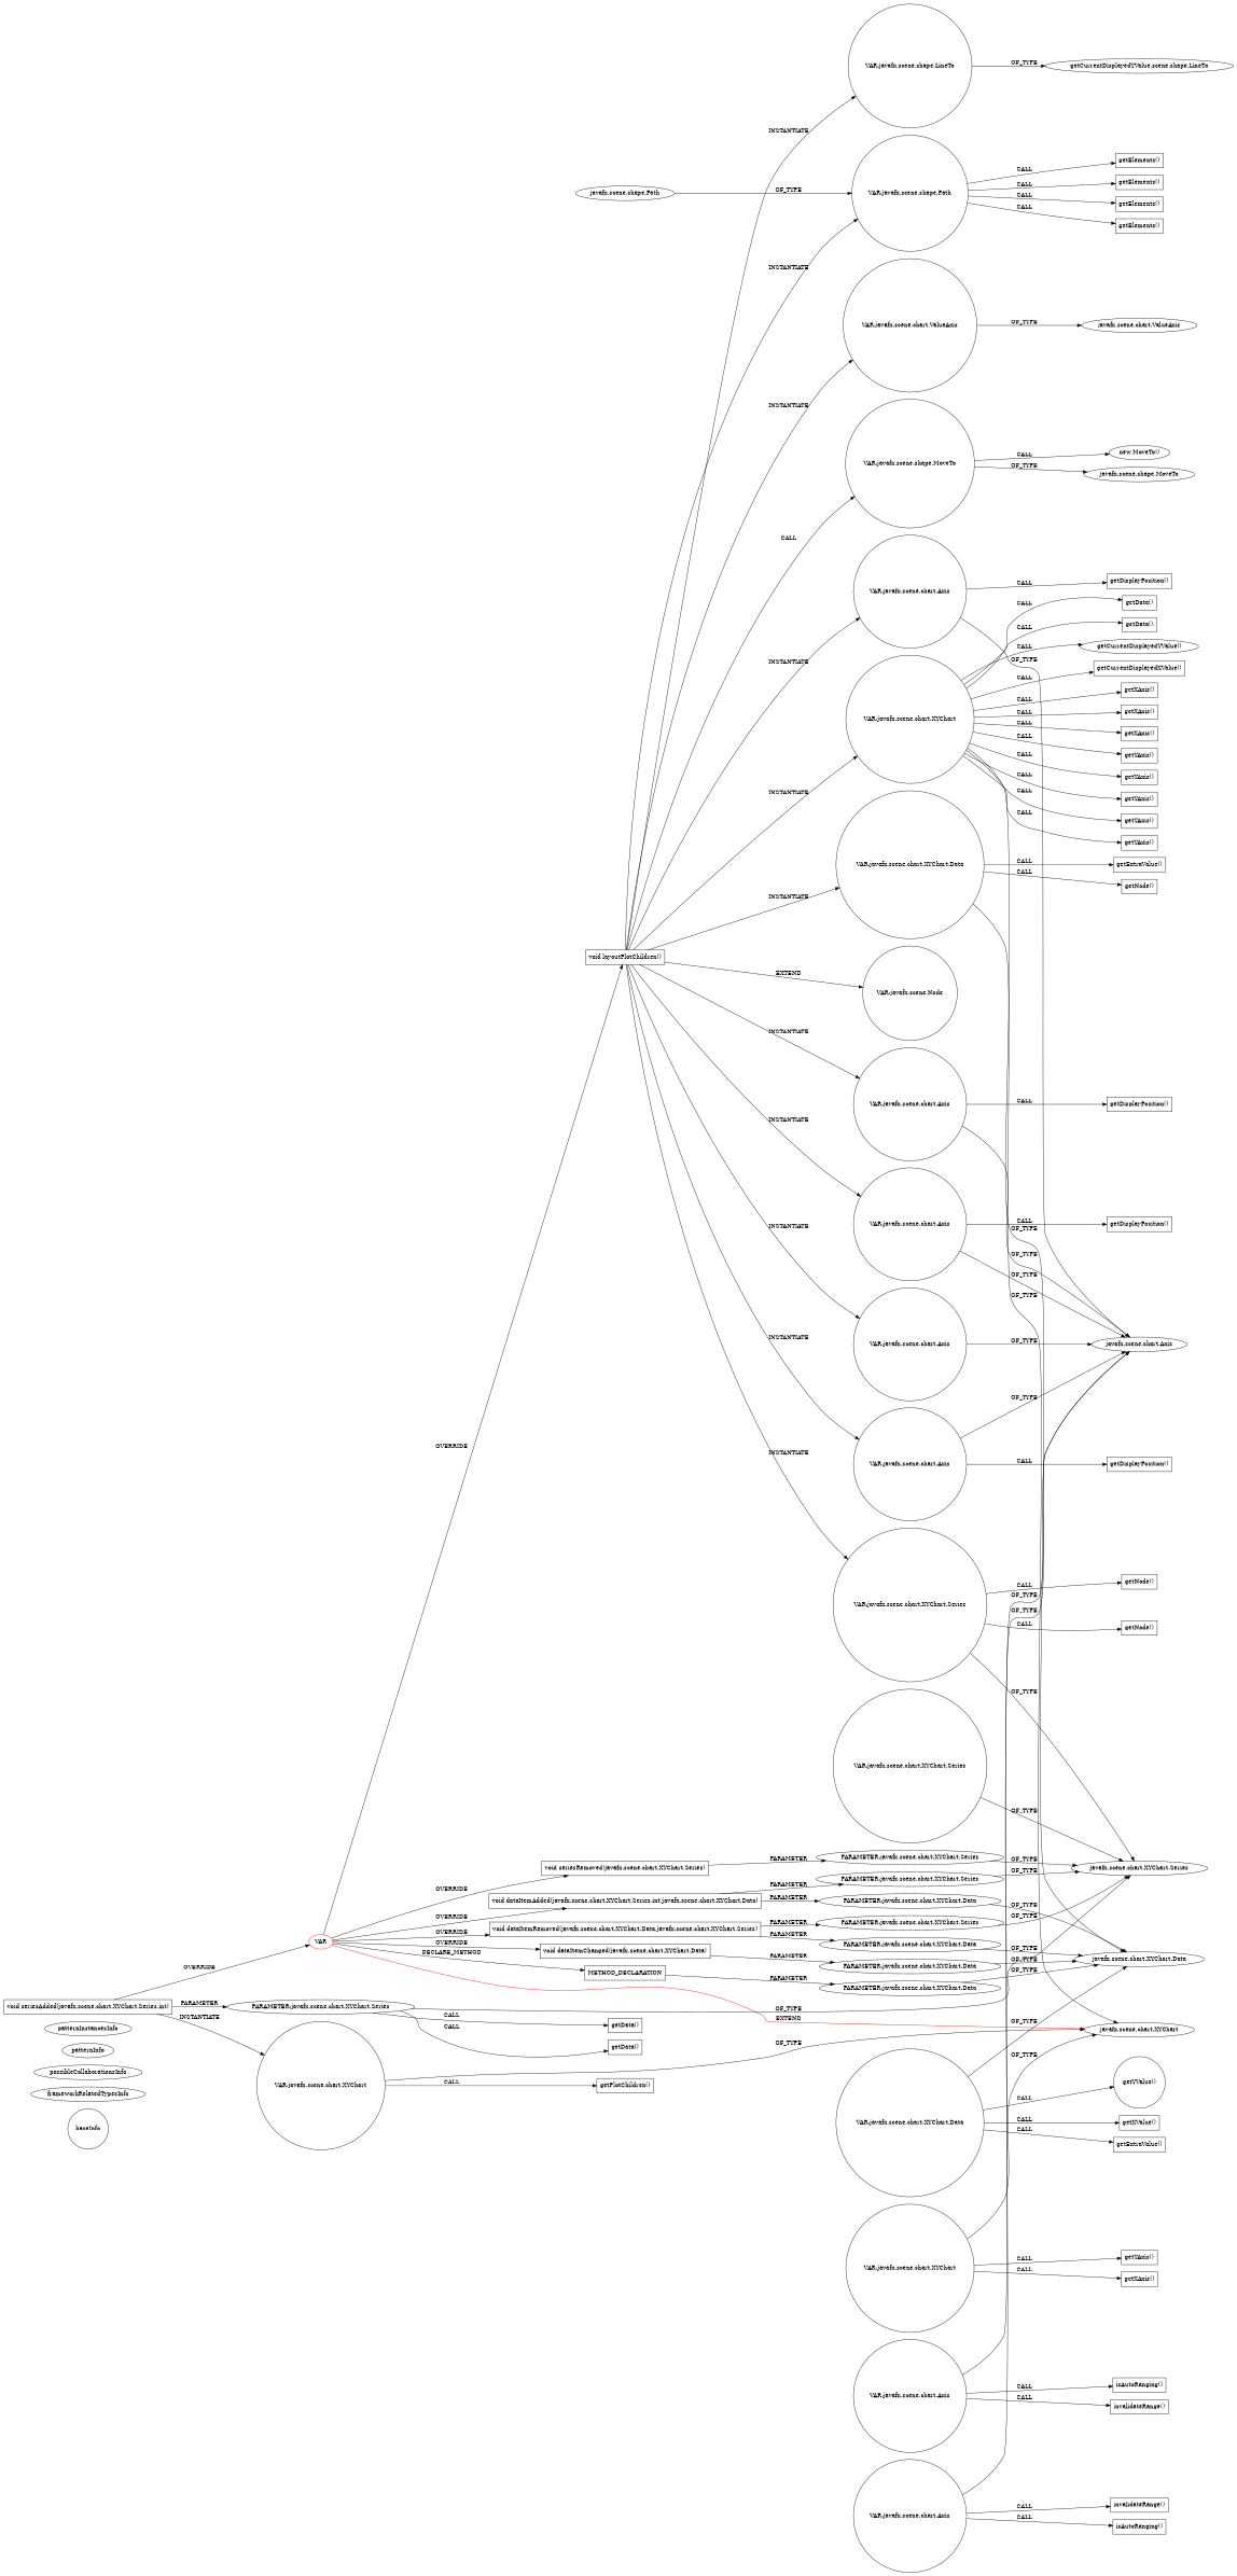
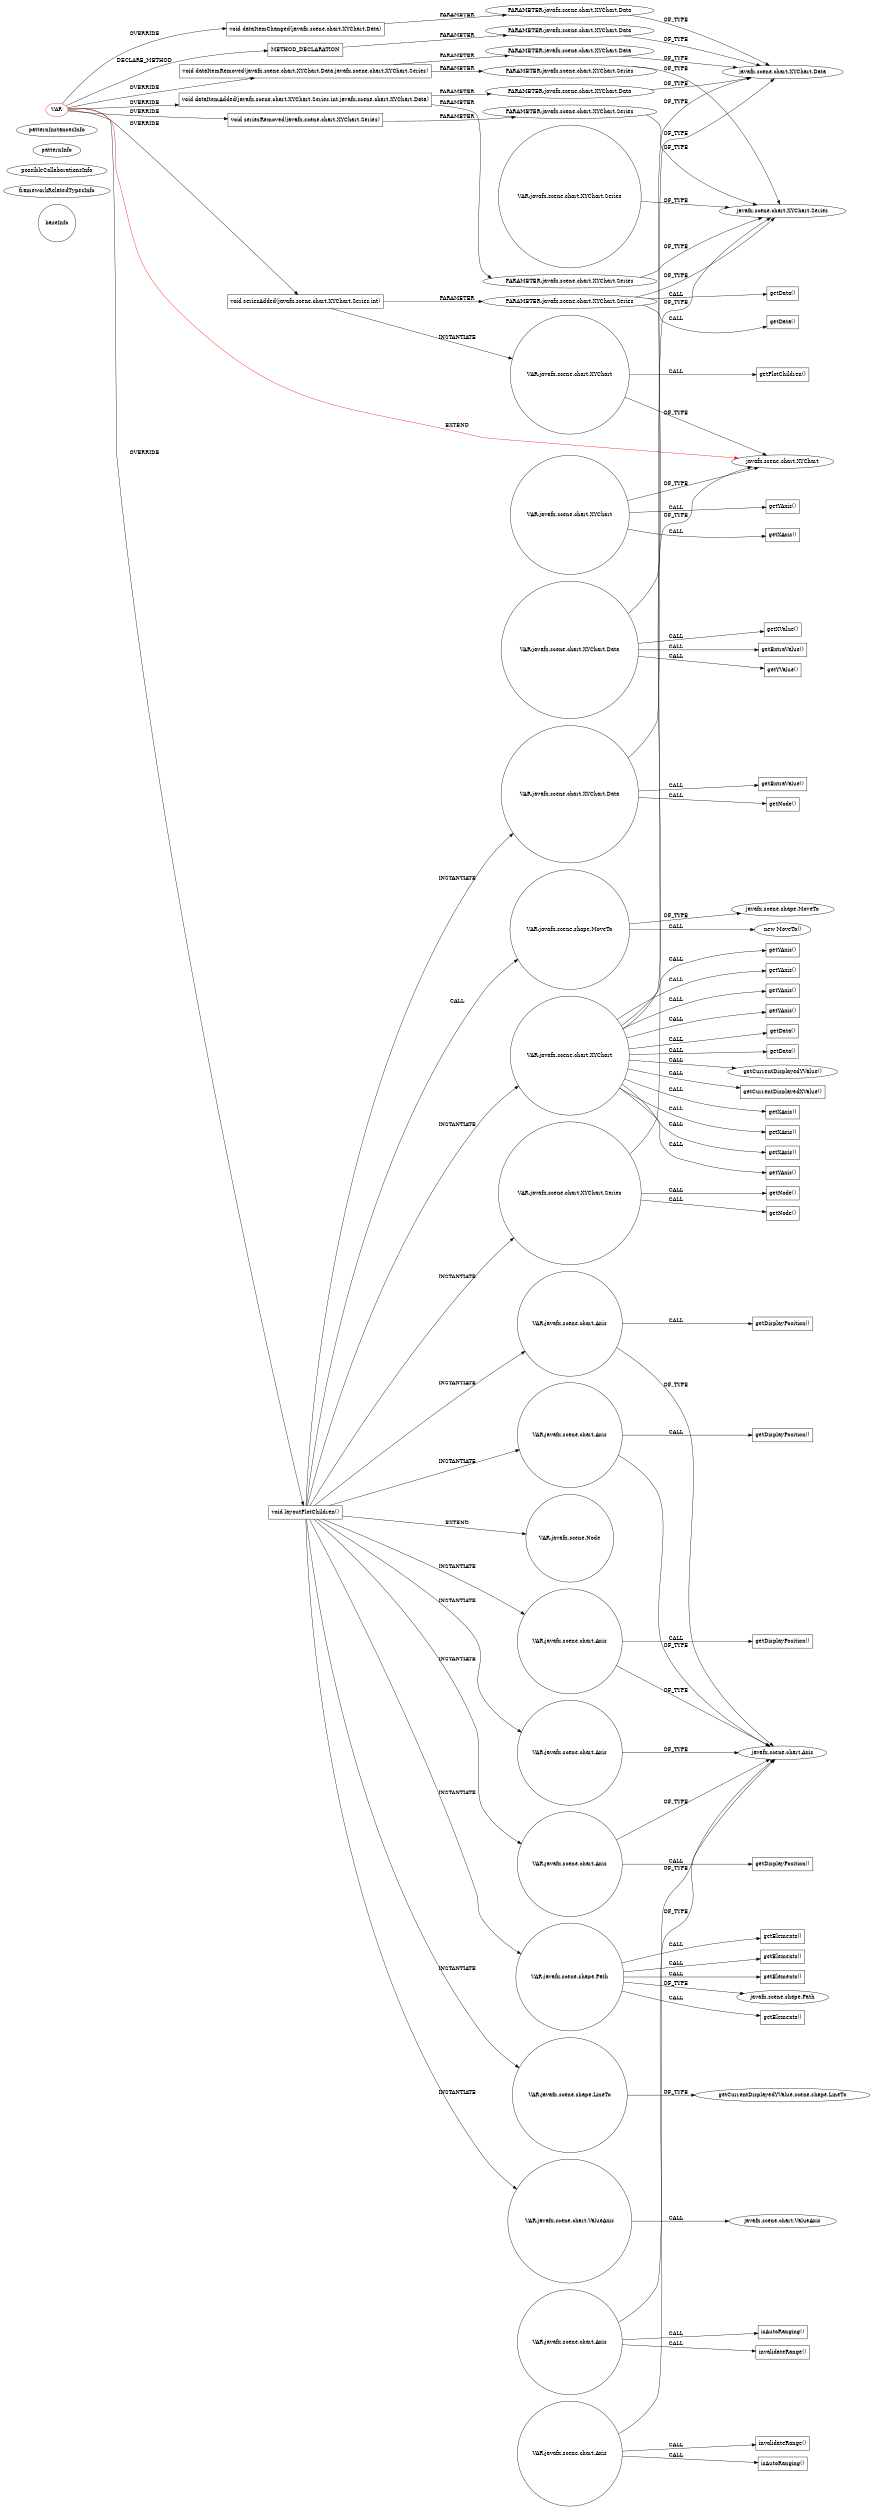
  digraph {
    rankdir=LR
    node [shape=box isFrameworkType=false vertexType=INSIDE_CALL]
    baseInfo [category=pattern graphId=3466 isAnonymous=false possibleRelation=false shape=circle isFrameworkType="" vertexType=""]
    frameworkRelatedTypesInfo [0="javafx.scene.chart.XYChart" shape="" isFrameworkType="" vertexType=""]
    possibleCollaborationsInfo [shape="" isFrameworkType="" vertexType=""]
    patternInfo [frequency=2.0 patternRootClient=0 shape="" isFrameworkType="" vertexType=""]
    patternInstancesInfo [0="LichuanLu-ShunUI-FX~/LichuanLu-ShunUI-FX/ShunUI-FX-master/src/view/chart/StackedBarChart.java~StackedBarChart~811" 1="TomaszKorecki-InvestorAssistant~/TomaszKorecki-InvestorAssistant/InvestorAssistant-master/Investor's assistant/src/investor/charts/CandleChart.java~CandleStickChart~1473" shape="" isFrameworkType="" vertexType=""]
    n6 [label="PARAMETER:javafx.scene.chart.XYChart.Data" vertexType=PARAMETER_DECLARATION shape=""]
    n7 [label="javafx.scene.chart.XYChart.Data" vertexType=FRAMEWORK_CLASS_TYPE shape=""]
    n8 [label=METHOD_DECLARATION vertexType=CLIENT_METHOD_DECLARATION]
    n9 [color=red label=VAR vertexType=ROOT_CLIENT_CLASS_DECLARATION shape=""]
    n10 [label="void dataItemAdded(javafx.scene.chart.XYChart.Series,int,javafx.scene.chart.XYChart.Data)" vertexType=OVERRIDING_METHOD_DECLARATION]
    n11 [label="void seriesAdded(javafx.scene.chart.XYChart.Series,int)" vertexType=OVERRIDING_METHOD_DECLARATION]
    n12 [label="void dataItemRemoved(javafx.scene.chart.XYChart.Data,javafx.scene.chart.XYChart.Series)" vertexType=OVERRIDING_METHOD_DECLARATION]
    n13 [label="void layoutPlotChildren()" vertexType=OVERRIDING_METHOD_DECLARATION]
    n14 [label="void seriesRemoved(javafx.scene.chart.XYChart.Series)" vertexType=OVERRIDING_METHOD_DECLARATION]
    n15 [label="javafx.scene.chart.XYChart" vertexType=FRAMEWORK_CLASS_TYPE shape=""]
    n16 [label="void dataItemChanged(javafx.scene.chart.XYChart.Data)" vertexType=OVERRIDING_METHOD_DECLARATION]
    n17 [label="PARAMETER:javafx.scene.chart.XYChart.Series" vertexType=PARAMETER_DECLARATION shape=""]
    n18 [label="PARAMETER:javafx.scene.chart.XYChart.Data" vertexType=PARAMETER_DECLARATION shape=""]
    n19 [label="PARAMETER:javafx.scene.chart.XYChart.Series" vertexType=PARAMETER_DECLARATION shape=""]
    n20 [label="VAR:javafx.scene.chart.XYChart" shape=circle vertexType=VARIABLE_EXPRESION]
    n21 [label="PARAMETER:javafx.scene.chart.XYChart.Series" vertexType=PARAMETER_DECLARATION shape=""]
    n22 [label="PARAMETER:javafx.scene.chart.XYChart.Data" vertexType=PARAMETER_DECLARATION shape=""]
    n23 [label="VAR:javafx.scene.shape.Path" shape=circle vertexType=VARIABLE_EXPRESION]
    n24 [label="VAR:javafx.scene.shape.LineTo" shape=circle vertexType=VARIABLE_EXPRESION]
    n25 [label="VAR:javafx.scene.chart.ValueAxis" shape=circle vertexType=VARIABLE_EXPRESION]
    n26 [label="VAR:javafx.scene.shape.MoveTo" shape=circle vertexType=VARIABLE_EXPRESION]
    n27 [label="VAR:javafx.scene.chart.XYChart.Series" shape=circle vertexType=VARIABLE_EXPRESION]
    n28 [label="VAR:javafx.scene.chart.XYChart" shape=circle vertexType=VARIABLE_EXPRESION]
    n29 [label="VAR:javafx.scene.chart.XYChart.Data" shape=circle vertexType=VARIABLE_EXPRESION]
    n30 [label="VAR:javafx.scene.Node" shape=circle vertexType=VARIABLE_EXPRESION]
    n31 [label="VAR:javafx.scene.chart.Axis" shape=circle vertexType=VARIABLE_EXPRESION]
    n32 [label="VAR:javafx.scene.chart.Axis" shape=circle vertexType=VARIABLE_EXPRESION]
    n33 [label="VAR:javafx.scene.chart.Axis" shape=circle vertexType=VARIABLE_EXPRESION]
    n34 [label="VAR:javafx.scene.chart.Axis" shape=circle vertexType=VARIABLE_EXPRESION]
    n35 [label="VAR:javafx.scene.chart.Axis" shape=circle vertexType=VARIABLE_EXPRESION]
    n36 [label="PARAMETER:javafx.scene.chart.XYChart.Series" vertexType=PARAMETER_DECLARATION shape=""]
    n37 [label="PARAMETER:javafx.scene.chart.XYChart.Data" vertexType=PARAMETER_DECLARATION shape=""]
    n38 [label="javafx.scene.chart.XYChart.Series" vertexType=FRAMEWORK_CLASS_TYPE shape=""]
    n39 [label="getData()"]
    n40 [label="getData()"]
    n41 [label="getPlotChildren()"]
    n42 [label="javafx.scene.shape.Path" vertexType=FRAMEWORK_CLASS_TYPE shape=""]
    n43 [label="getElements()"]
    n44 [label="getElements()"]
    n45 [label="getElements()"]
    n46 [label="getElements()"]
    n47 [label="getCurrentDisplayedYValue.scene.shape.LineTo" vertexType=FRAMEWORK_CLASS_TYPE shape=""]
    n48 [label="javafx.scene.chart.ValueAxis" vertexType=FRAMEWORK_CLASS_TYPE shape=""]
    n49 [label="new MoveTo()" vertexType=CONSTRUCTOR_CALL shape=""]
    n50 [label="javafx.scene.shape.MoveTo" vertexType=FRAMEWORK_CLASS_TYPE shape=""]
    n51 [label="getNode()"]
    n52 [label="getNode()"]
    n53 [label="getYAxis()"]
    n54 [label="getYAxis()"]
    n55 [label="getYAxis()"]
    n56 [label="getYAxis()"]
    n57 [label="getYAxis()"]
    n58 [label="getData()"]
    n59 [label="getData()"]
    n60 [label="getCurrentDisplayedYValue()" shape=ellipse]
    n61 [label="getCurrentDisplayedXValue()"]
    n62 [label="getXAxis()"]
    n63 [label="getXAxis()"]
    n64 [label="getXAxis()"]
    n65 [label="getExtraValue()"]
    n66 [label="getNode()"]
    n67 [label="javafx.scene.chart.Axis" vertexType=FRAMEWORK_CLASS_TYPE shape=""]
    n68 [label="getDisplayPosition()"]
    n69 [label="getDisplayPosition()"]
    n70 [label="getDisplayPosition()"]
    n71 [label="getDisplayPosition()"]
    n72 [label="VAR:javafx.scene.chart.XYChart.Series" shape=circle vertexType=VARIABLE_EXPRESION]
    n73 [label="VAR:javafx.scene.chart.XYChart.Data" shape=circle vertexType=VARIABLE_EXPRESION]
    n74 [label="getExtraValue()"]
-   n75 [label="getYValue()" shape=circle]
+   n75 [label="getYValue()"]
    n76 [label="getXValue()"]
    n77 [label="VAR:javafx.scene.chart.XYChart" shape=circle vertexType=VARIABLE_EXPRESION]
    n78 [label="getYAxis()"]
    n79 [label="getXAxis()"]
    n80 [label="VAR:javafx.scene.chart.Axis" shape=circle vertexType=VARIABLE_EXPRESION]
    n81 [label="isAutoRanging()"]
    n82 [label="invalidateRange()"]
    n83 [label="VAR:javafx.scene.chart.Axis" shape=circle vertexType=VARIABLE_EXPRESION]
    n84 [label="isAutoRanging()"]
    n85 [label="invalidateRange()"]
    n6 -> n7 [label=OF_TYPE]
    n8 -> n6 [label=PARAMETER]
    n9 -> n8 [label=DECLARE_METHOD]
    n9 -> n10 [label=OVERRIDE]
-   n11 -> n9 [label=OVERRIDE]
+   n9 -> n11 [label=OVERRIDE]
    n9 -> n12 [label=OVERRIDE]
    n9 -> n13 [label=OVERRIDE]
    n9 -> n14 [label=OVERRIDE]
    n9 -> n15 [color=red label=EXTEND]
    n9 -> n16 [label=OVERRIDE]
    n10 -> n17 [label=PARAMETER]
    n10 -> n18 [label=PARAMETER]
    n11 -> n19 [label=PARAMETER]
    n11 -> n20 [label=INSTANTIATE]
    n12 -> n21 [label=PARAMETER]
    n12 -> n22 [label=PARAMETER]
    n13 -> n23 [label=INSTANTIATE]
    n13 -> n24 [label=INSTANTIATE]
    n13 -> n25 [label=INSTANTIATE]
    n13 -> n26 [label=CALL]
    n13 -> n27 [label=INSTANTIATE]
    n13 -> n28 [label=INSTANTIATE]
    n13 -> n29 [label=INSTANTIATE]
    n13 -> n30 [label=EXTEND]
    n13 -> n31 [label=INSTANTIATE]
    n13 -> n32 [label=INSTANTIATE]
    n13 -> n33 [label=INSTANTIATE]
    n13 -> n34 [label=INSTANTIATE]
    n13 -> n35 [label=INSTANTIATE]
    n14 -> n36 [label=PARAMETER]
    n16 -> n37 [label=PARAMETER]
    n17 -> n38 [label=OF_TYPE]
    n18 -> n7 [label=OF_TYPE]
    n19 -> n38 [label=OF_TYPE]
    n19 -> n39 [label=CALL]
    n19 -> n40 [label=CALL]
    n20 -> n15 [label=OF_TYPE]
    n20 -> n41 [label=CALL]
    n21 -> n38 [label=OF_TYPE]
    n22 -> n7 [label=OF_TYPE]
-   n42 -> n23 [label=OF_TYPE]
+   n23 -> n42 [label=OF_TYPE]
    n23 -> n43 [label=CALL]
    n23 -> n44 [label=CALL]
    n23 -> n45 [label=CALL]
    n23 -> n46 [label=CALL]
    n24 -> n47 [label=OF_TYPE]
-   n25 -> n48 [label=OF_TYPE]
+   n25 -> n48 [label=CALL]
    n26 -> n49 [label=CALL]
    n26 -> n50 [label=OF_TYPE]
    n27 -> n38 [label=OF_TYPE]
    n27 -> n51 [label=CALL]
    n27 -> n52 [label=CALL]
    n28 -> n15 [label=OF_TYPE]
    n28 -> n53 [label=CALL]
    n28 -> n54 [label=CALL]
    n28 -> n55 [label=CALL]
    n28 -> n56 [label=CALL]
    n28 -> n57 [label=CALL]
    n28 -> n58 [label=CALL]
    n28 -> n59 [label=CALL]
    n28 -> n60 [label=CALL]
    n28 -> n61 [label=CALL]
    n28 -> n62 [label=CALL]
    n28 -> n63 [label=CALL]
    n28 -> n64 [label=CALL]
    n29 -> n7 [label=OF_TYPE]
    n29 -> n65 [label=CALL]
    n29 -> n66 [label=CALL]
    n31 -> n67 [label=OF_TYPE]
    n31 -> n68 [label=CALL]
    n32 -> n67 [label=OF_TYPE]
    n32 -> n69 [label=CALL]
    n33 -> n67 [label=OF_TYPE]
    n33 -> n70 [label=CALL]
    n34 -> n67 [label=OF_TYPE]
    n34 -> n71 [label=CALL]
    n35 -> n67 [label=OF_TYPE]
    n36 -> n38 [label=OF_TYPE]
    n37 -> n7 [label=OF_TYPE]
    n72 -> n38 [label=OF_TYPE]
    n73 -> n7 [label=OF_TYPE]
    n73 -> n74 [label=CALL]
    n73 -> n75 [label=CALL]
    n73 -> n76 [label=CALL]
    n77 -> n15 [label=OF_TYPE]
    n77 -> n78 [label=CALL]
    n77 -> n79 [label=CALL]
    n80 -> n67 [label=OF_TYPE]
    n80 -> n81 [label=CALL]
    n80 -> n82 [label=CALL]
    n83 -> n67 [label=OF_TYPE]
    n83 -> n84 [label=CALL]
    n83 -> n85 [label=CALL]
  }
